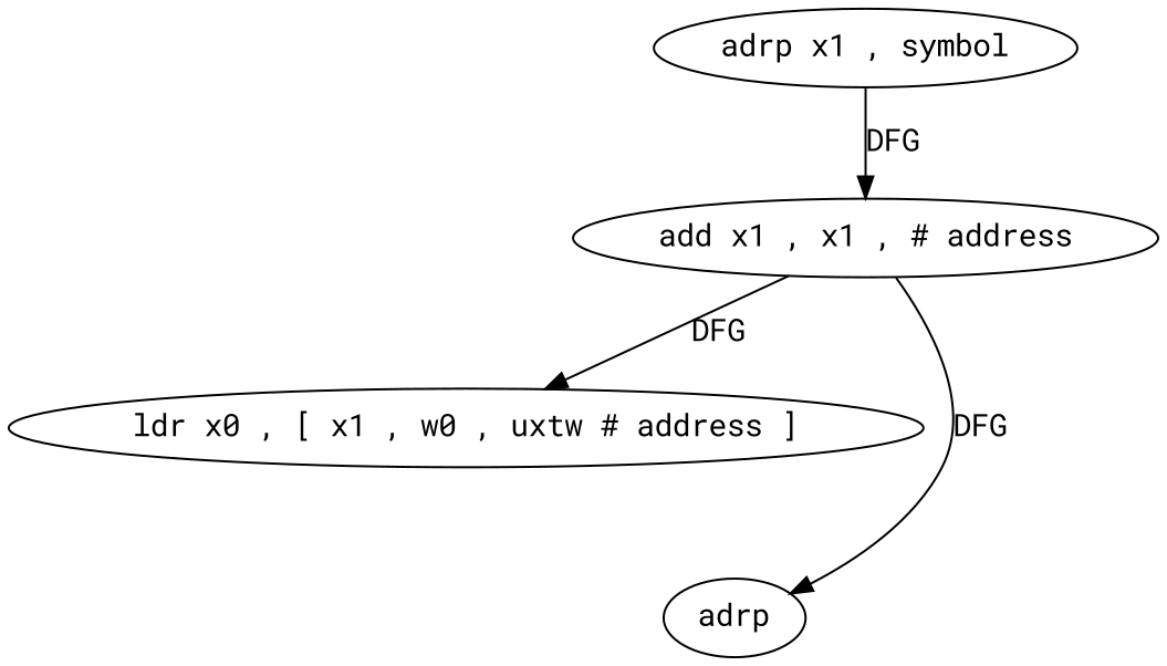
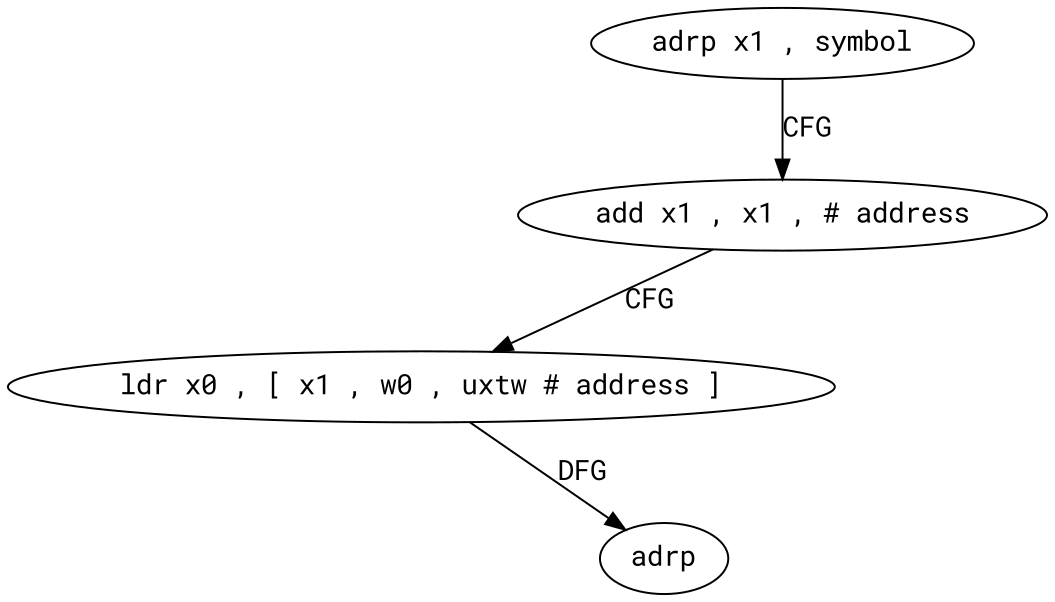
  digraph {
    fontname="Roboto Mono"
    node [fontname="Roboto Mono"]
    edge [fontname="Roboto Mono"]
    n1 [label="adrp x1 , symbol"]
    n2 [label="add x1 , x1 , # address"]
    n3 [label="ldr x0 , [ x1 , w0 , uxtw # address ]"]
    n4 [label=adrp]
-   n1 -> n2 [label=DFG]
-   n2 -> n3 [label=DFG]
-   n2 -> n4 [label=DFG]
+   n1 -> n2 [label=CFG]
+   n2 -> n3 [label=CFG]
+   n3 -> n4 [label=DFG]
  }
